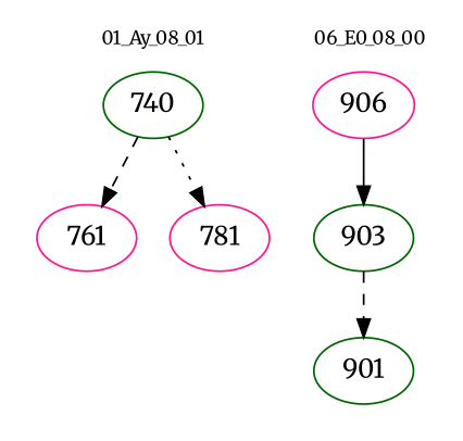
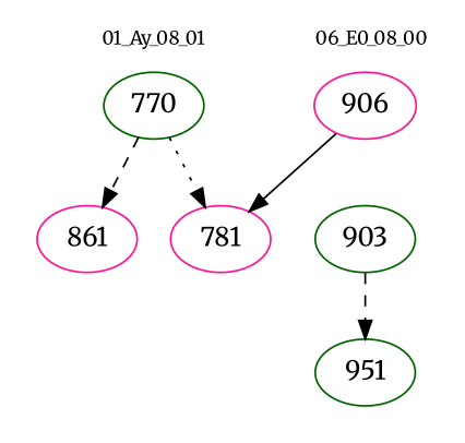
  digraph {
    fontname=Merriweather
    node [color=darkgreen fontname=Merriweather]
    edge [color=black fontname=Merriweather style=dashed]
-   n1 [label=740]
-   n2 [color=deeppink label=761]
+   n1 [label=770]
+   n2 [color=deeppink label=861]
    n3 [color=deeppink label=781]
    n4 [color=deeppink label=906]
    n5 [label=903]
-   n6 [label=901]
+   n6 [label=951]
    subgraph cluster_1 {
      color=white
      fontsize=10
      label="01_Ay_08_01"
      n1
      n2
      n3
    }
    subgraph cluster_2 {
      color=white
      fontsize=10
      label="06_E0_08_00"
      n4
      n5
      n6
    }
    n1 -> n2
    n1 -> n3 [style=dotted]
-   n4 -> n5 [style=solid]
+   n4 -> n3 [style=solid]
    n5 -> n6
  }
